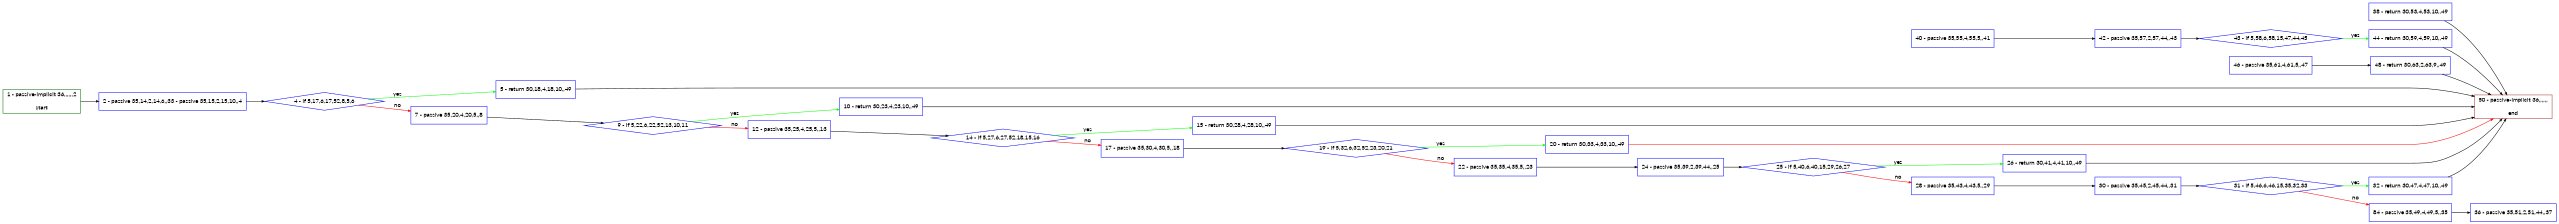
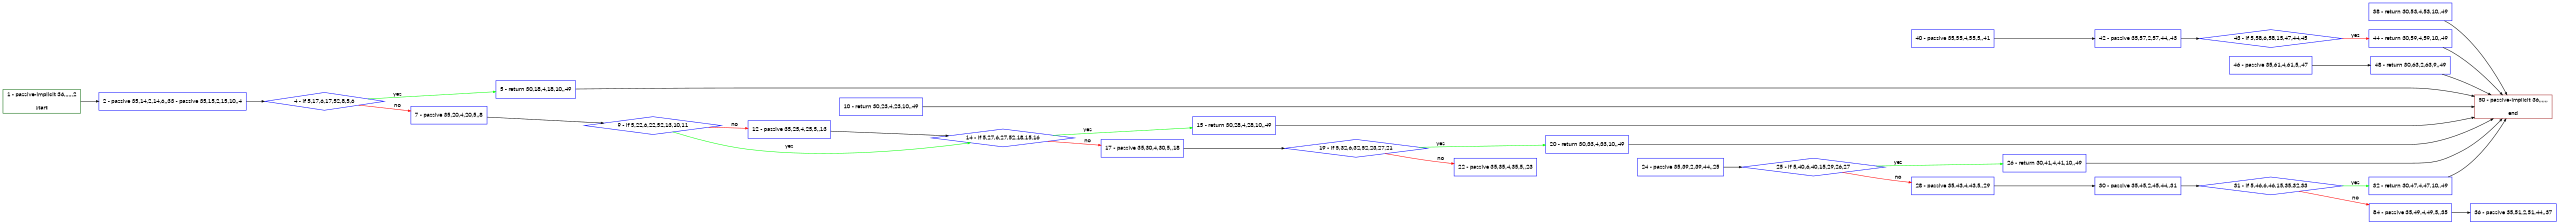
  digraph {
    bgcolor=white
    compound=true
    fillcolor="#FFFFCC"
    fontname=Lato
    fontsize=12
    pack=true
    packmode=clust
    rankdir=LR
    style="rounded,filled"
    node [color="#0000ff" compound=true fillcolor="#ffffff" fixedsize=false fontname=Lato fontsize=12 node_initialized=no shape=box style=filled]
    edge [arrowhead=normal arrowsize=0.5 arrowtail=none color="#000000" compound=true dir=forward fontcolor=black fontname=Lato fontsize=12]
    n1 [label="2 - passive 35,14,2,14,6,,33 - passive 35,15,2,15,10,,4"]
    n2 [label="4 - if 5,17,6,17,52,8,5,6" shape=diamond]
    n3 [label="5 - return 30,18,4,18,10,,49"]
    n4 [label="7 - passive 35,20,4,20,5,,8"]
    n5 [color="#006400" label="1 - passive-implicit 36,,,,,,2\n\nstart"]
    n6 [color="#a52a2a" label="50 - passive-implicit 36,,,,,,\n\nend"]
    n7 [label="9 - if 5,22,6,22,52,13,10,11" shape=diamond]
    n8 [label="10 - return 30,23,4,23,10,,49"]
    n9 [label="12 - passive 35,25,4,25,5,,13"]
    n10 [label="14 - if 5,27,6,27,52,18,15,16" shape=diamond]
    n11 [label="15 - return 30,28,4,28,10,,49"]
    n12 [label="17 - passive 35,30,4,30,5,,18"]
-   n13 [label="19 - if 5,32,6,32,52,23,20,21" shape=diamond]
+   n13 [label="19 - if 5,32,6,32,52,23,27,21" shape=diamond]
    n14 [label="20 - return 30,33,4,33,10,,49"]
    n15 [label="22 - passive 35,35,4,35,5,,23"]
    n16 [label="24 - passive 35,39,2,39,44,,25"]
    n17 [label="25 - if 5,40,6,40,15,29,26,27" shape=diamond]
    n18 [label="26 - return 30,41,4,41,10,,49"]
    n19 [label="28 - passive 35,43,4,43,5,,29"]
    n20 [label="30 - passive 35,45,2,45,44,,31"]
    n21 [label="31 - if 5,46,6,46,15,35,32,33" shape=diamond]
    n22 [label="32 - return 30,47,4,47,10,,49"]
    n23 [label="84 - passive 35,49,4,49,5,,35"]
    n24 [label="36 - passive 35,51,2,51,44,,37"]
    n25 [label="38 - return 30,53,4,53,10,,49"]
    n26 [label="40 - passive 35,55,4,55,5,,41"]
    n27 [label="42 - passive 35,57,2,57,44,,43"]
    n28 [label="43 - if 5,58,6,58,15,47,44,45" shape=diamond]
    n29 [label="44 - return 30,59,4,59,10,,49"]
    n30 [label="46 - passive 35,61,4,61,5,,47"]
    n31 [label="48 - return 30,63,2,63,9,,49"]
    n1 -> n2
    n2 -> n3 [color="#00ff00" label=yes]
    n2 -> n4 [color="#ff0000" label=no]
    n3 -> n6
    n4 -> n7
    n5 -> n1
-   n7 -> n8 [color="#00ff00" label=yes]
+   n7 -> n10 [color="#00ff00" label=yes]
    n7 -> n9 [color="#ff0000" label=no]
    n8 -> n6
    n9 -> n10
    n10 -> n11 [color="#00ff00" label=yes]
    n10 -> n12 [color="#ff0000" label=no]
    n11 -> n6
    n12 -> n13
    n13 -> n14 [color="#00ff00" label=yes]
    n13 -> n15 [color="#ff0000" label=no]
-   n14 -> n6 [color="#ff0000"]
-   n15 -> n16
+   n14 -> n6
    n16 -> n17
    n17 -> n18 [color="#00ff00" label=yes]
    n17 -> n19 [color="#ff0000" label=no]
    n18 -> n6
    n19 -> n20
    n20 -> n21
    n21 -> n22 [color="#00ff00" label=yes]
    n21 -> n23 [color="#ff0000" label=no]
    n22 -> n6
    n23 -> n24
    n25 -> n6
    n26 -> n27
    n27 -> n28
-   n28 -> n29 [color="#00ff00" label=yes]
+   n28 -> n29 [color="#ff0000" label=yes]
    n29 -> n6
    n30 -> n31
    n31 -> n6
  }
